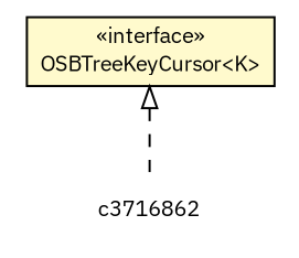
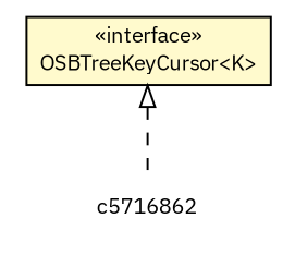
  digraph {
    nodesep=0.25
    ranksep=0.5
    fontname="IBM Plex Sans"
    node [fontname="IBM Plex Sans" shape=plaintext]
    n1 [fontcolor=black fontsize=10.0 label=<<table title="com.orientechnologies.orient.core.storage.index.sbtree.local.OSBTree.OSBTreeKeyCursor" border="0" cellborder="1" cellspacing="0" cellpadding="2" port="p" bgcolor="lemonChiffon" href="./OSBTree.OSBTreeKeyCursor.html"> 		<tr><td><table border="0" cellspacing="0" cellpadding="1"> <tr><td align="center" balign="center"> &#171;interface&#187; </td></tr> <tr><td align="center" balign="center"> OSBTreeKeyCursor&lt;K&gt; </td></tr> 		</table></td></tr> 		</table>>]
-   c5716862 [fontsize=10 label=c3716862]
+   c5716862 [fontsize=10]
    n1 -> c5716862 [arrowtail=empty dir=back fontname="IBM Plex Sans" fontsize=10 headport=p labelfontname=Helvetica labelfontsize=10 style=dashed tailport=p]
  }
